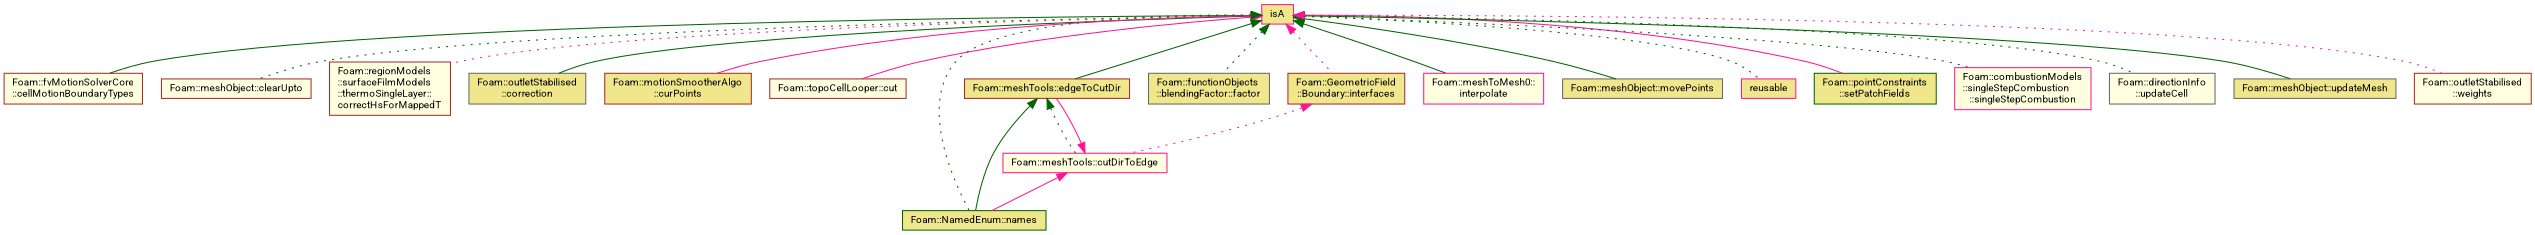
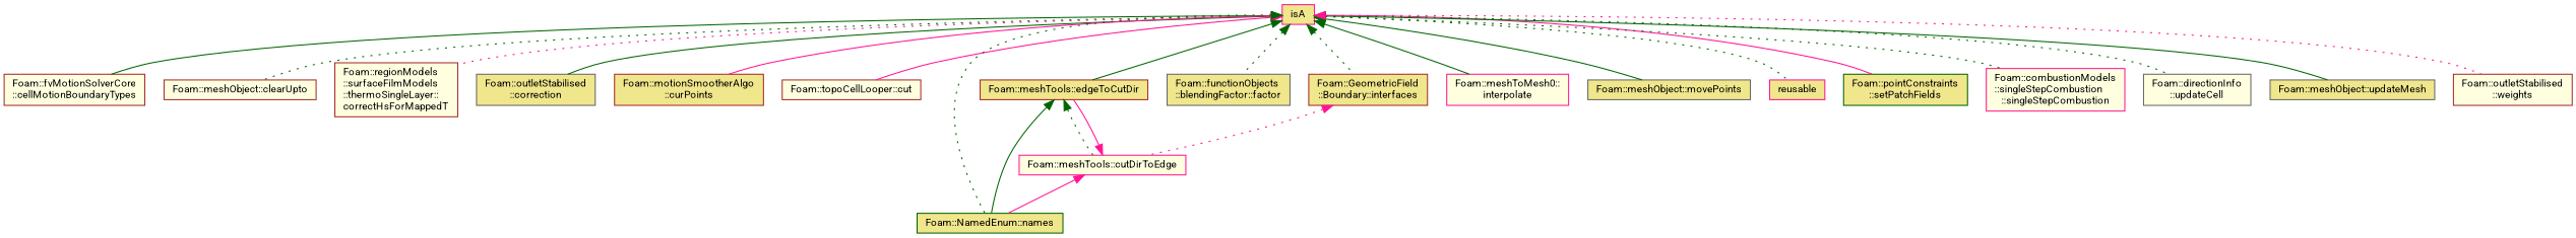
  digraph {
    fontname=Roboto
    rankdir=TB
    node [color=brown fillcolor=khaki fontname=Roboto fontsize=10 shape=record style=filled]
    edge [color=darkgreen dir=back fontname=Roboto fontsize=10 labelfontname=Helvetica labelfontsize=10 style=solid]
    n1 [color=deeppink fontcolor=black height=0.2 label=isA width=0.4]
    n2 [fillcolor=lightyellow height=0.2 label="Foam::fvMotionSolverCore\l::cellMotionBoundaryTypes" width=0.4]
    n3 [fillcolor=lightyellow height=0.2 label="Foam::meshObject::clearUpto" width=0.4]
    n4 [fillcolor=lightyellow height=0.2 label="Foam::regionModels\l::surfaceFilmModels\l::thermoSingleLayer::\lcorrectHsForMappedT" width=0.4]
    n5 [color=gray40 height=0.2 label="Foam::outletStabilised\l::correction" width=0.4]
    n6 [height=0.2 label="Foam::motionSmootherAlgo\l::curPoints" width=0.4]
    n7 [fillcolor=lightyellow height=0.2 label="Foam::topoCellLooper::cut" width=0.4]
    n8 [color=darkgreen height=0.2 label="Foam::NamedEnum::names" width=0.4]
    n9 [height=0.2 label="Foam::meshTools::edgeToCutDir" width=0.4]
    n10 [color=gray40 height=0.2 label="Foam::functionObjects\l::blendingFactor::factor" width=0.4]
    n11 [height=0.2 label="Foam::GeometricField\l::Boundary::interfaces" width=0.4]
    n12 [color=deeppink fillcolor=lightyellow height=0.2 label="Foam::meshToMesh0::\linterpolate" width=0.4]
    n13 [color=gray40 height=0.2 label="Foam::meshObject::movePoints" width=0.4]
    n14 [color=deeppink height=0.2 label=reusable width=0.4]
    n15 [color=darkgreen height=0.2 label="Foam::pointConstraints\l::setPatchFields" width=0.4]
    n16 [color=deeppink fillcolor=lightyellow height=0.2 label="Foam::combustionModels\l::singleStepCombustion\l::singleStepCombustion" width=0.4]
    n17 [color=gray40 fillcolor=lightyellow height=0.2 label="Foam::directionInfo\l::updateCell" width=0.4]
    n18 [color=gray40 height=0.2 label="Foam::meshObject::updateMesh" width=0.4]
    n19 [fillcolor=lightyellow height=0.2 label="Foam::outletStabilised\l::weights" width=0.4]
    n20 [color=deeppink fillcolor=lightyellow height=0.2 label="Foam::meshTools::cutDirToEdge" width=0.4]
    n1 -> n2
    n1 -> n3 [style=dotted]
    n1 -> n4 [color=deeppink style=dotted]
    n1 -> n5
    n1 -> n6 [color=deeppink]
    n1 -> n7 [color=deeppink]
    n1 -> n8 [style=dotted]
    n1 -> n9
    n1 -> n10 [style=dotted]
-   n1 -> n11 [color=deeppink style=dotted]
+   n1 -> n11 [style=dotted]
    n1 -> n12
    n1 -> n13
    n1 -> n14 [style=dotted]
    n1 -> n15 [color=deeppink]
    n1 -> n16 [style=dotted]
    n1 -> n17 [style=dotted]
    n1 -> n18
    n1 -> n19 [color=deeppink style=dotted]
    n9 -> n8
    n9 -> n20 [style=dotted]
    n11 -> n20 [color=deeppink style=dotted]
    n20 -> n8 [color=deeppink]
    n20 -> n9 [color=deeppink]
  }
